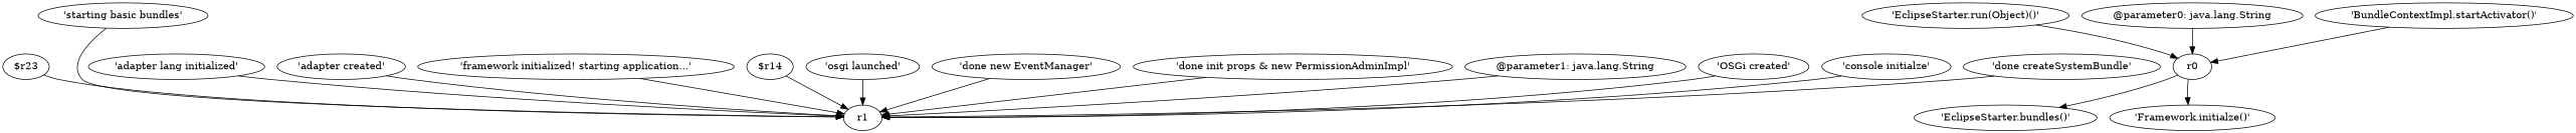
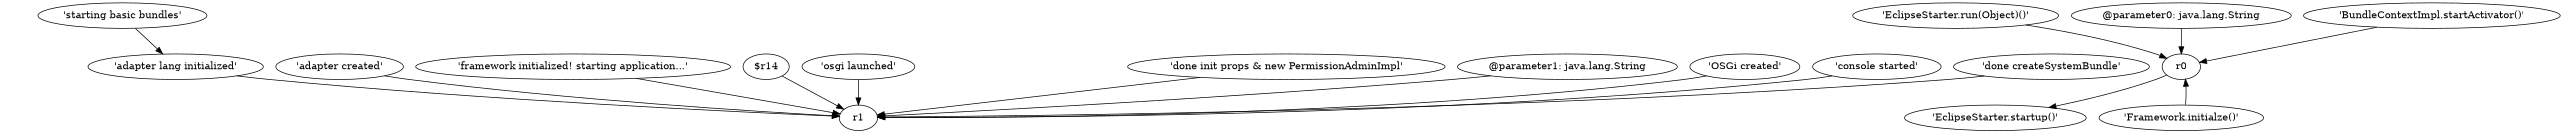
  digraph {
-   n1 [label="$r23"]
    n2 [label=r1]
    n3 [label="'starting basic bundles'"]
    n4 [label="'adapter created'"]
    n5 [label="'EclipseStarter.run(Object)()'"]
    n6 [label=r0]
-   n7 [label="'EclipseStarter.bundles()'"]
+   n7 [label="'EclipseStarter.startup()'"]
    n8 [label="'framework initialized! starting application...'"]
    n9 [label="$r14"]
    n10 [label="@parameter0: java.lang.String"]
    n11 [label="'Framework.initialze()'"]
    n12 [label="'adapter lang initialized'"]
    n13 [label="'osgi launched'"]
-   n14 [label="'done new EventManager'"]
    n15 [label="'done init props & new PermissionAdminImpl'"]
    n16 [label="@parameter1: java.lang.String"]
    n17 [label="'OSGi created'"]
-   n18 [label="'console initialze'"]
+   n18 [label="'console started'"]
    n19 [label="'done createSystemBundle'"]
    n20 [label="'BundleContextImpl.startActivator()'"]
-   n1 -> n2
-   n3 -> n2
+   n3 -> n12
    n4 -> n2
    n5 -> n6
    n6 -> n7
    n8 -> n2
    n9 -> n2
    n10 -> n6
-   n6 -> n11
+   n11 -> n6
    n12 -> n2
    n13 -> n2
-   n14 -> n2
    n15 -> n2
    n16 -> n2
    n17 -> n2
    n18 -> n2
    n19 -> n2
    n20 -> n6
  }
